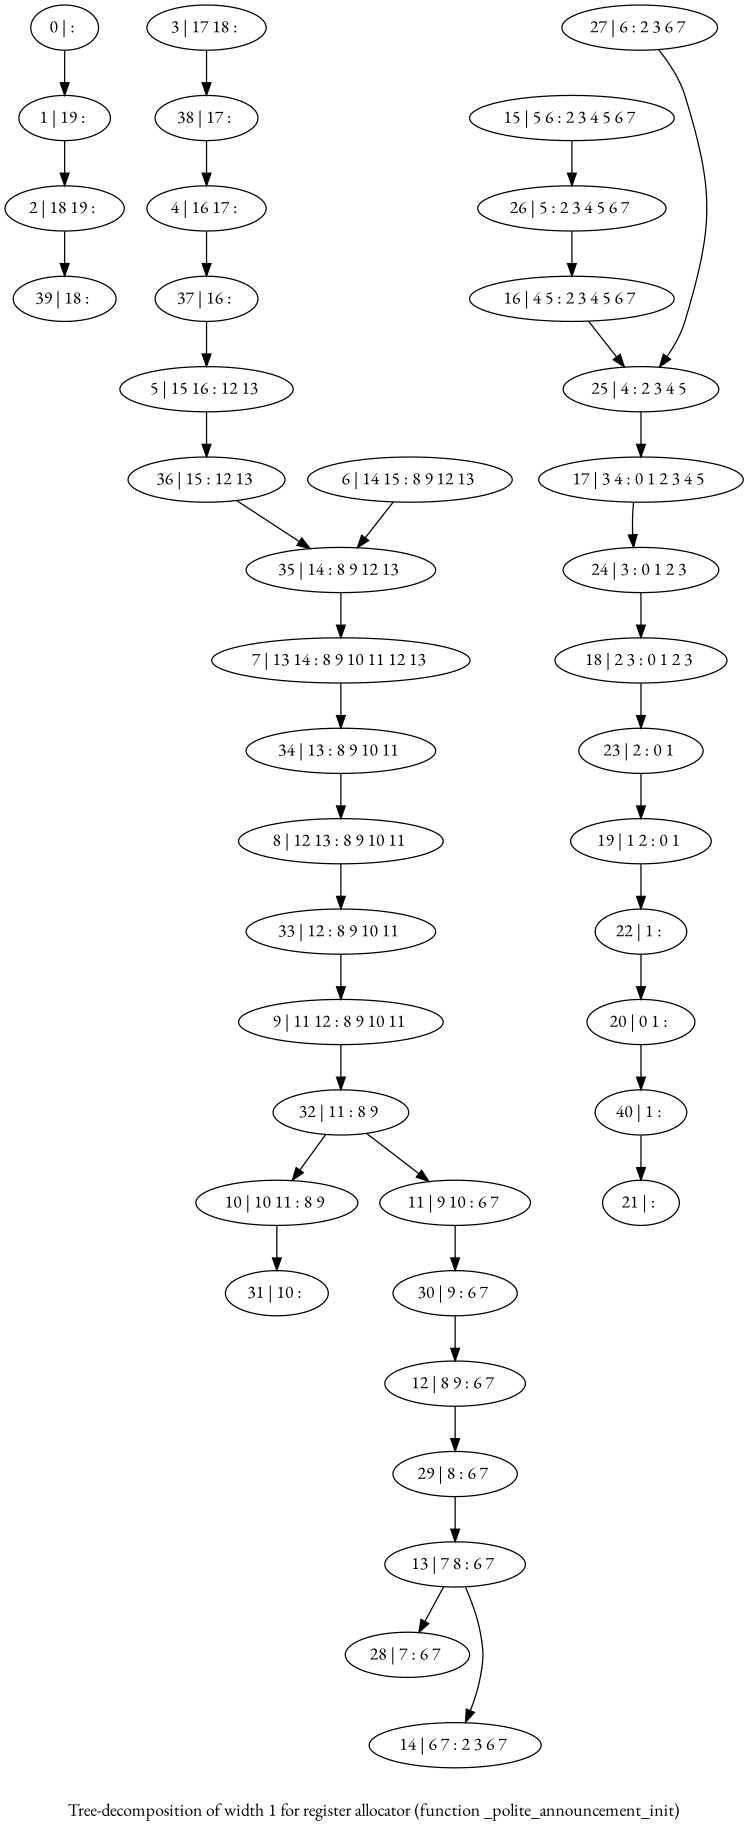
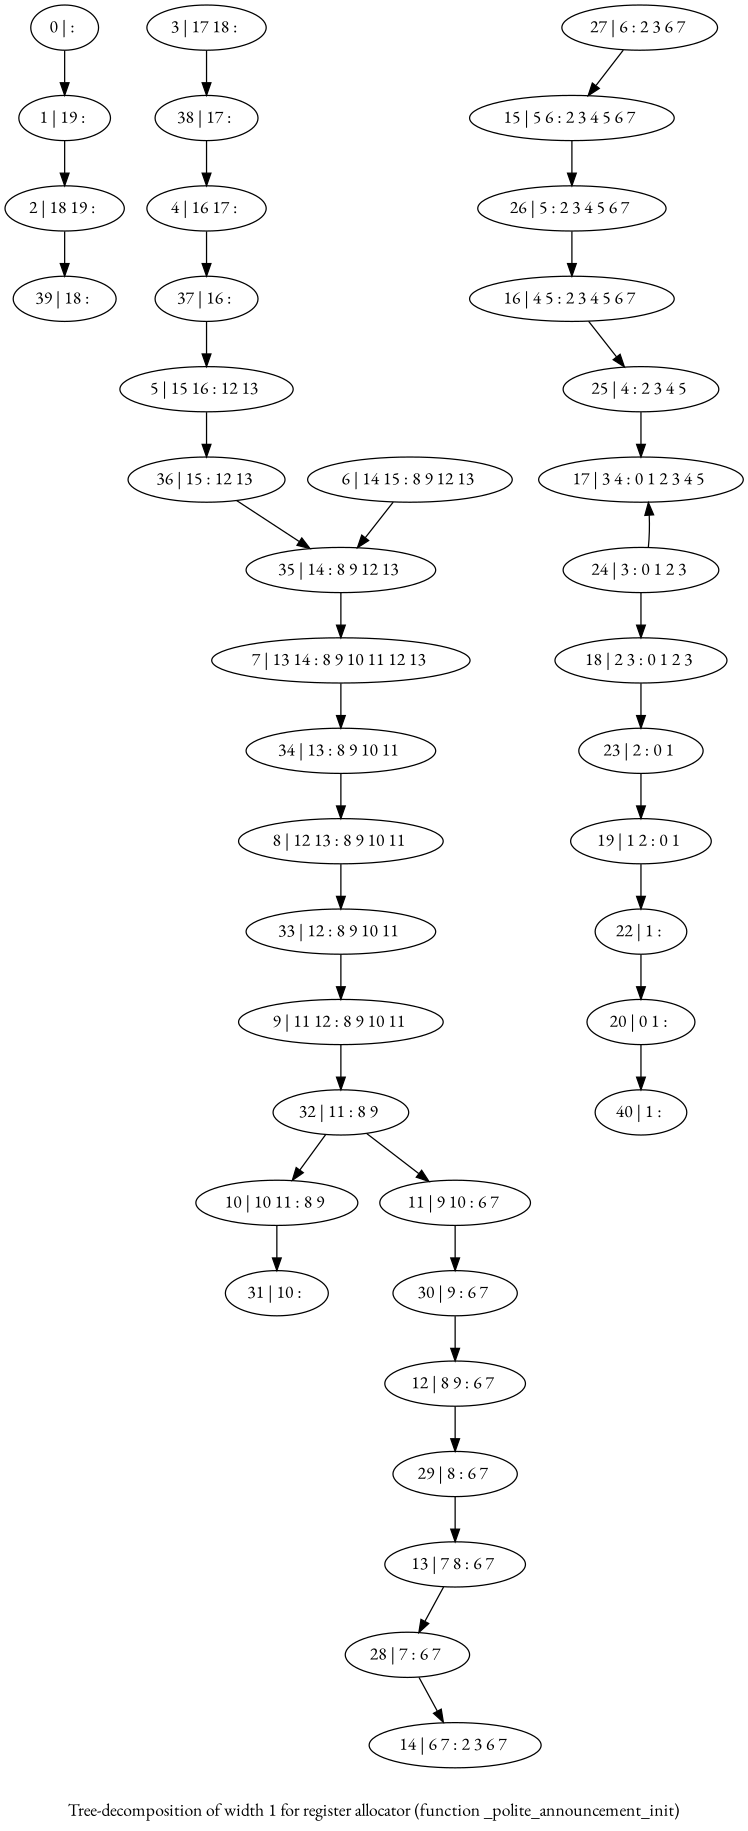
  digraph {
    fontname="EB Garamond"
    label="Tree-decomposition of width 1 for register allocator (function _polite_announcement_init)"
    node [fontname="EB Garamond"]
    edge [fontname="EB Garamond"]
    n1 [label="0 | : "]
    n2 [label="1 | 19 : "]
    n3 [label="2 | 18 19 : "]
    n4 [label="39 | 18 : "]
    n5 [label="3 | 17 18 : "]
    n6 [label="38 | 17 : "]
    n7 [label="4 | 16 17 : "]
    n8 [label="37 | 16 : "]
    n9 [label="5 | 15 16 : 12 13 "]
    n10 [label="36 | 15 : 12 13 "]
    n11 [label="35 | 14 : 8 9 12 13 "]
    n12 [label="6 | 14 15 : 8 9 12 13 "]
    n13 [label="7 | 13 14 : 8 9 10 11 12 13 "]
    n14 [label="34 | 13 : 8 9 10 11 "]
    n15 [label="8 | 12 13 : 8 9 10 11 "]
    n16 [label="33 | 12 : 8 9 10 11 "]
    n17 [label="9 | 11 12 : 8 9 10 11 "]
    n18 [label="32 | 11 : 8 9 "]
    n19 [label="10 | 10 11 : 8 9 "]
    n20 [label="11 | 9 10 : 6 7 "]
    n21 [label="31 | 10 : "]
    n22 [label="30 | 9 : 6 7 "]
    n23 [label="12 | 8 9 : 6 7 "]
    n24 [label="29 | 8 : 6 7 "]
    n25 [label="13 | 7 8 : 6 7 "]
    n26 [label="28 | 7 : 6 7 "]
    n27 [label="14 | 6 7 : 2 3 6 7 "]
    n28 [label="27 | 6 : 2 3 6 7 "]
    n29 [label="15 | 5 6 : 2 3 4 5 6 7 "]
    n30 [label="26 | 5 : 2 3 4 5 6 7 "]
    n31 [label="16 | 4 5 : 2 3 4 5 6 7 "]
    n32 [label="25 | 4 : 2 3 4 5 "]
    n33 [label="17 | 3 4 : 0 1 2 3 4 5 "]
    n34 [label="24 | 3 : 0 1 2 3 "]
    n35 [label="18 | 2 3 : 0 1 2 3 "]
    n36 [label="23 | 2 : 0 1 "]
    n37 [label="19 | 1 2 : 0 1 "]
    n38 [label="22 | 1 : "]
    n39 [label="20 | 0 1 : "]
    n40 [label="40 | 1 : "]
-   n41 [label="21 | : "]
    n1 -> n2
    n2 -> n3
    n3 -> n4
    n5 -> n6
    n6 -> n7
    n7 -> n8
    n8 -> n9
    n9 -> n10
    n10 -> n11
    n11 -> n13
    n12 -> n11
    n13 -> n14
    n14 -> n15
    n15 -> n16
    n16 -> n17
    n17 -> n18
    n18 -> n19
    n18 -> n20
    n19 -> n21
    n20 -> n22
    n22 -> n23
    n23 -> n24
    n24 -> n25
    n25 -> n26
-   n25 -> n27
-   n28 -> n32
+   n26 -> n27
+   n28 -> n29
    n29 -> n30
    n30 -> n31
    n31 -> n32
    n32 -> n33
-   n33 -> n34
+   n34 -> n33
    n34 -> n35
    n35 -> n36
    n36 -> n37
    n37 -> n38
    n38 -> n39
    n39 -> n40
-   n40 -> n41
  }
